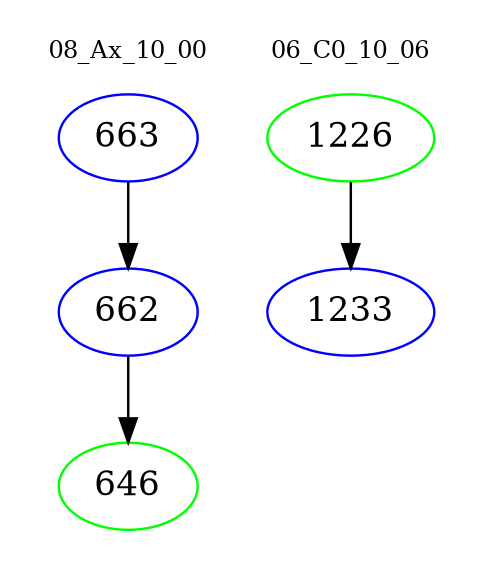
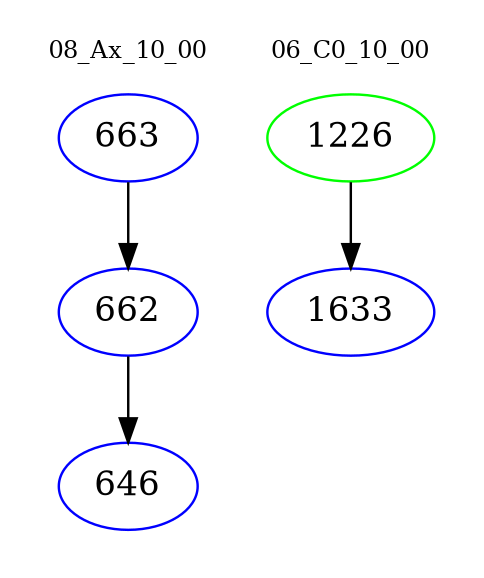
  digraph {
    node [color=blue]
    edge [color=black]
    n1 [label=663]
    n2 [label=662]
-   n3 [color=green label=646]
+   n3 [label=646]
    n4 [color=green label=1226]
-   n5 [label=1233]
+   n5 [label=1633]
    subgraph cluster_1 {
      color=white
      fontsize=10
      label="08_Ax_10_00"
      n1
      n2
      n3
    }
    subgraph cluster_2 {
      color=white
      fontsize=10
-     label="06_C0_10_06"
+     label="06_C0_10_00"
      n4
      n5
    }
    n1 -> n2
    n2 -> n3
    n4 -> n5
  }
